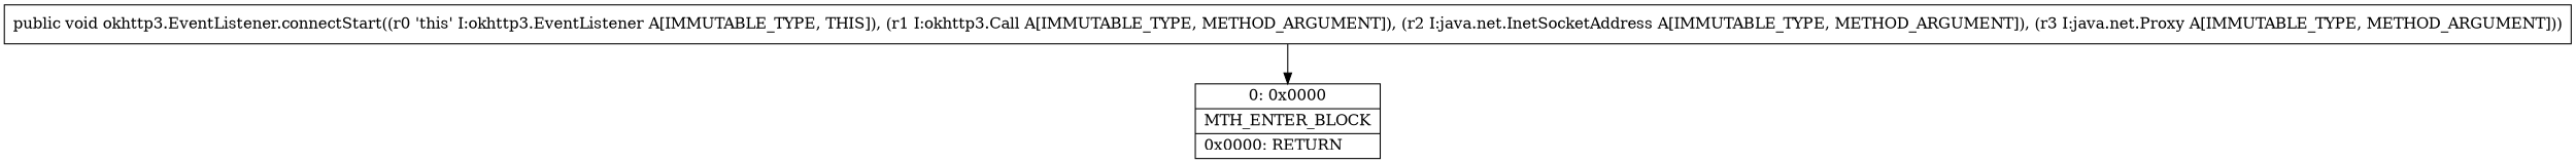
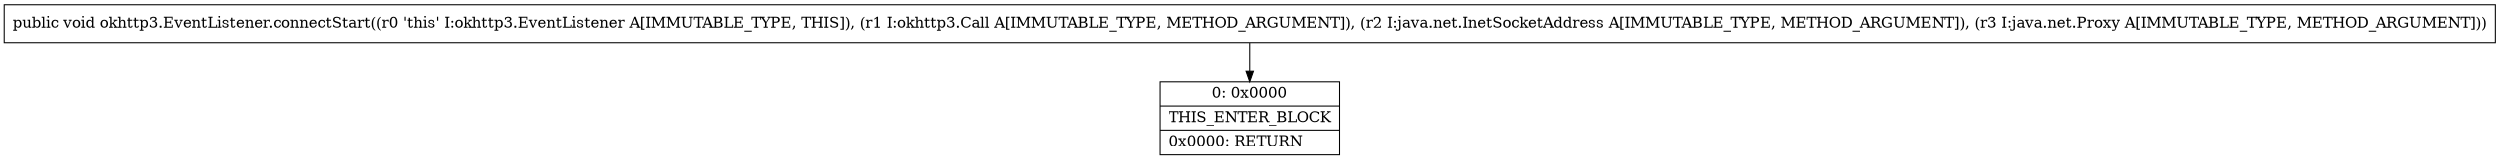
  digraph {
    node [shape=record]
-   n1 [label="{0\:\ 0x0000|MTH_ENTER_BLOCK\l|0x0000: RETURN   \l}"]
+   n1 [label="{0\:\ 0x0000|THIS_ENTER_BLOCK\l|0x0000: RETURN   \l}"]
    n2 [label="{public void okhttp3.EventListener.connectStart((r0 'this' I:okhttp3.EventListener A[IMMUTABLE_TYPE, THIS]), (r1 I:okhttp3.Call A[IMMUTABLE_TYPE, METHOD_ARGUMENT]), (r2 I:java.net.InetSocketAddress A[IMMUTABLE_TYPE, METHOD_ARGUMENT]), (r3 I:java.net.Proxy A[IMMUTABLE_TYPE, METHOD_ARGUMENT])) }"]
    n2 -> n1
  }
